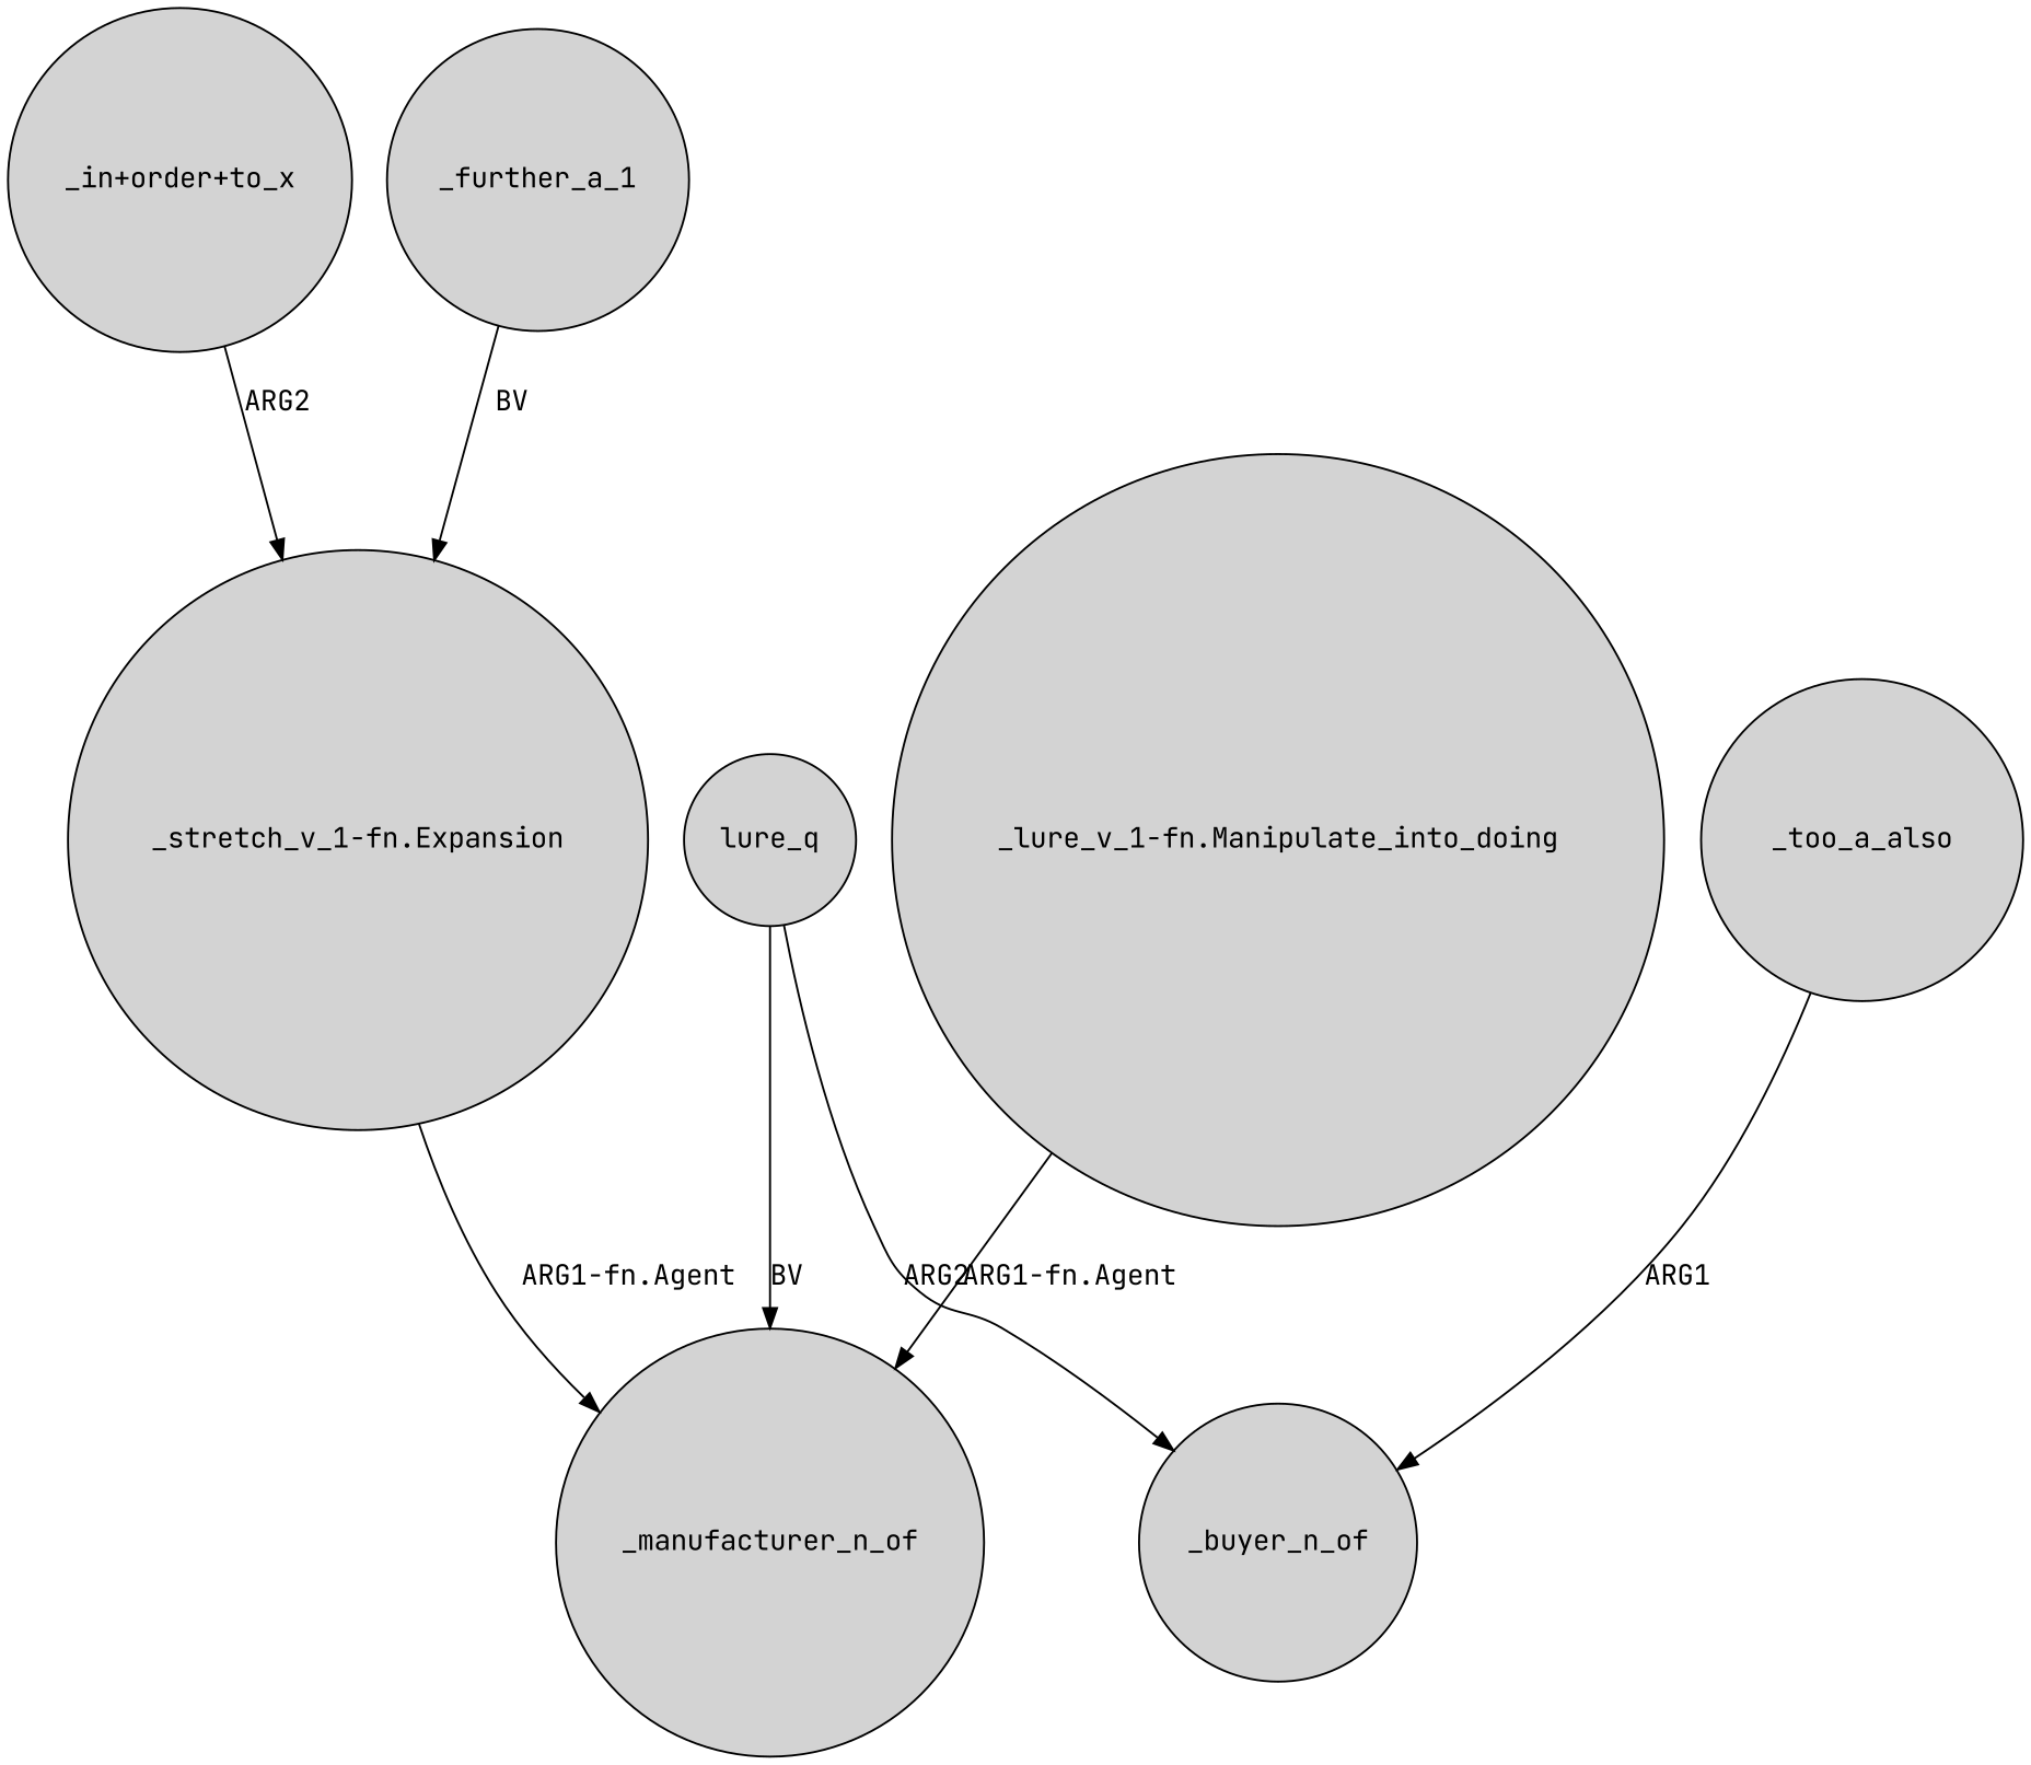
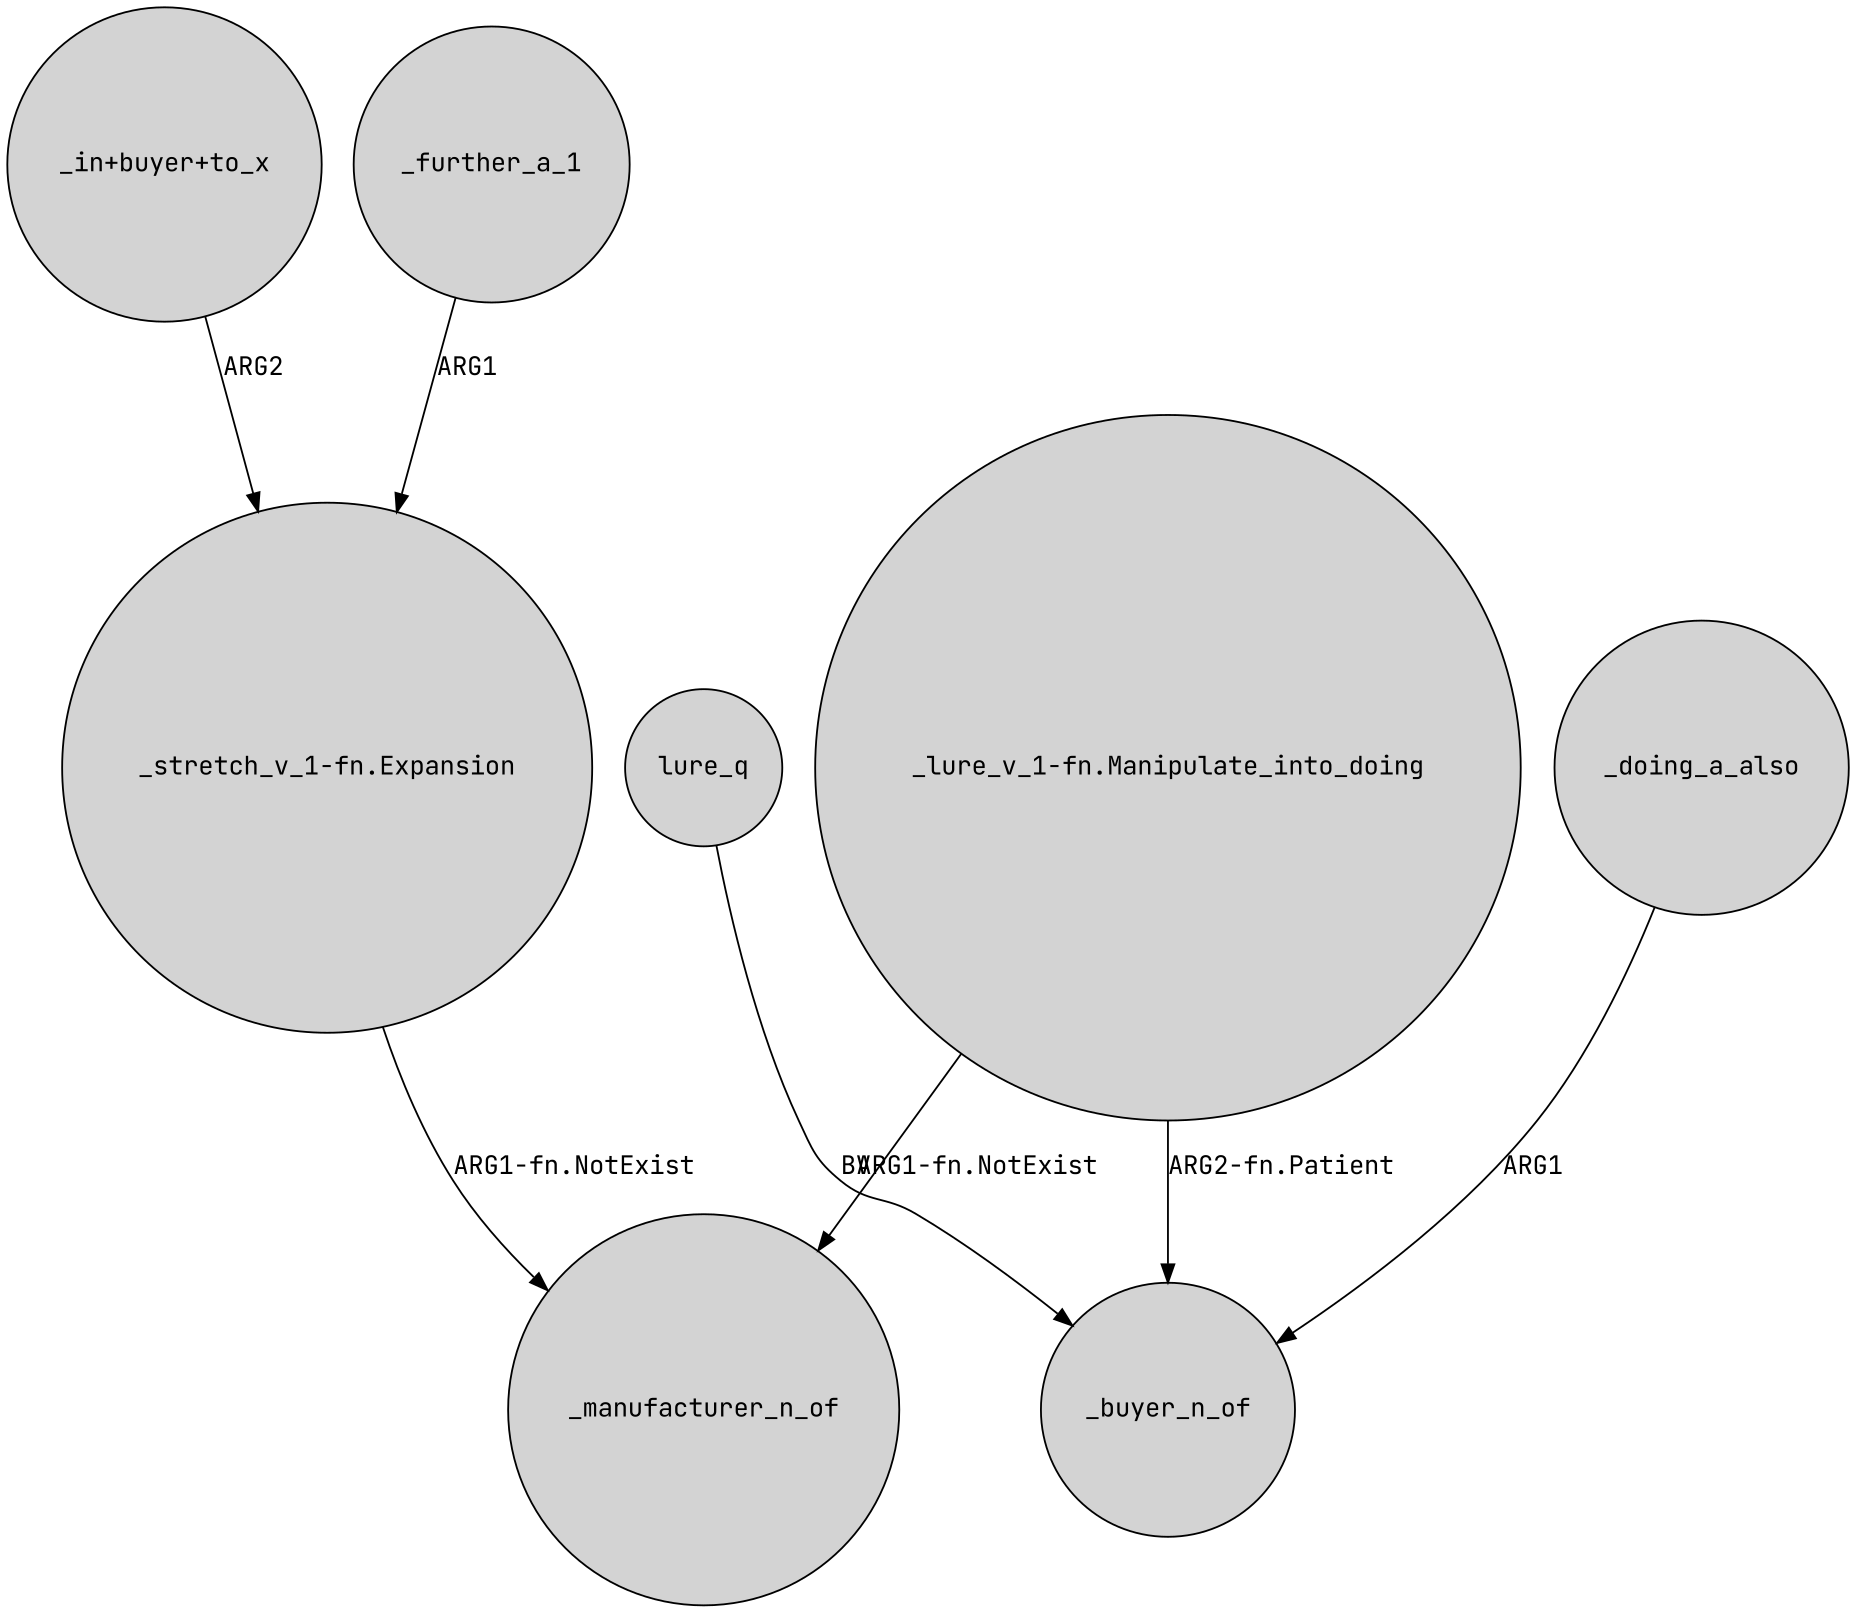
  digraph {
    fontname="JetBrains Mono"
    node [fontname="JetBrains Mono" shape=circle style=filled]
    edge [fontname="JetBrains Mono"]
-   "_in+order+to_x"
+   "_in+order+to_x" [label="_in+buyer+to_x"]
    "_stretch_v_1-fn.Expansion"
    _manufacturer_n_of
    "_lure_v_1-fn.Manipulate_into_doing"
    _buyer_n_of
-   _too_a_also
+   _too_a_also [label=_doing_a_also]
    _further_a_1
    n8 [label=lure_q]
    "_in+order+to_x" -> "_stretch_v_1-fn.Expansion" [label=ARG2]
-   "_stretch_v_1-fn.Expansion" -> _manufacturer_n_of [label="ARG1-fn.Agent"]
-   "_lure_v_1-fn.Manipulate_into_doing" -> _manufacturer_n_of [label="ARG1-fn.Agent"]
+   "_stretch_v_1-fn.Expansion" -> _manufacturer_n_of [label="ARG1-fn.NotExist"]
+   "_lure_v_1-fn.Manipulate_into_doing" -> _manufacturer_n_of [label="ARG1-fn.NotExist"]
+   "_lure_v_1-fn.Manipulate_into_doing" -> _buyer_n_of [label="ARG2-fn.Patient"]
    _too_a_also -> _buyer_n_of [label=ARG1]
-   _further_a_1 -> "_stretch_v_1-fn.Expansion" [label=BV]
-   n8 -> _manufacturer_n_of [label=BV]
-   n8 -> _buyer_n_of [label=ARG2]
+   _further_a_1 -> "_stretch_v_1-fn.Expansion" [label=ARG1]
+   n8 -> _buyer_n_of [label=BV]
  }
